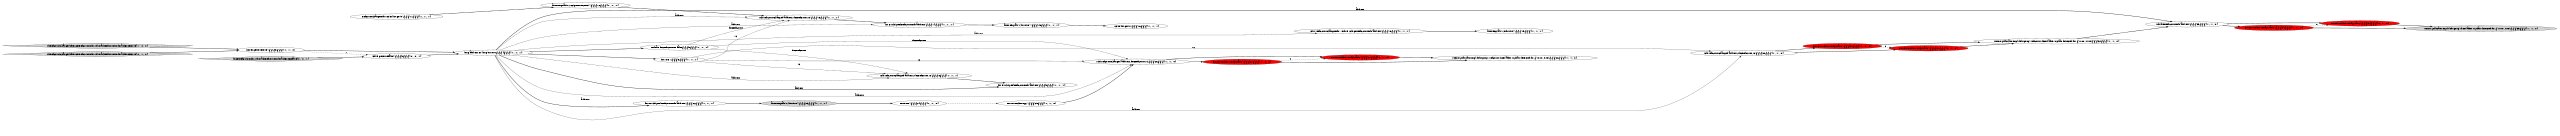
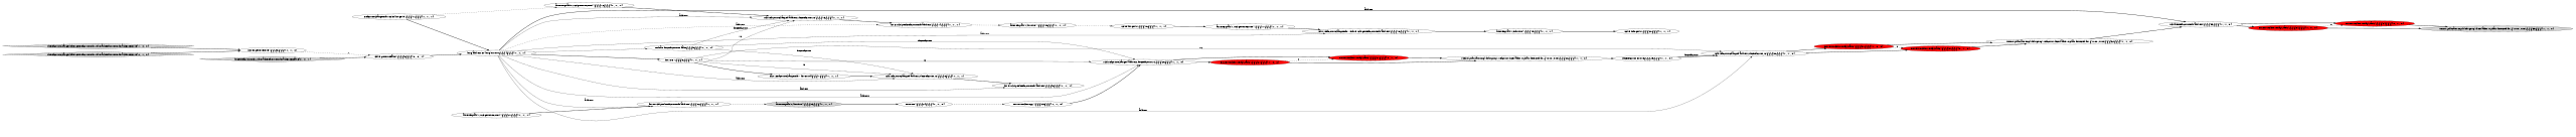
  digraph {
    rankdir=LR
    node [fillcolor=white shape=ellipse style=filled]
    edge [style=bold]
    n1 [label="List<RefCountChangeInfo> info = rchi.getRefCountInfo(address)@@@18@@@['1', '1', '1']"]
    n2 [label="assertEquals(1,info.size())@@@19@@@['1', '1', '1']"]
+   n3 [label="rcci = info.get(0)@@@20@@@['1', '1', '1']"]
    n4 [label="rchi.refCountChanged(address,decRefCount,rc)@@@8@@@['1', '1', '1']"]
    n5 [label="list = rchi.peekRefCountInfo(address)@@@9@@@['1', '1', '1']"]
    n6 [label="rchi = getTrueFalse()@@@3@@@['0', '0', '1']"]
    n7 [label="long address = (long)0x1000@@@4@@@['1', '1', '1']"]
    n8 [label="rchi.refCountChanged(address,decRefCount,rc)@@@30@@@['1', '1', '0']"]
    n9 [label="list = rchi.peekRefCountInfo(address)@@@22@@@['1', '1', '1']"]
    n10 [label="rchi.freeRefCountInfo(address)@@@33@@@['1', '1', '0']"]
    n11 [label="rchi.refCountChanged(address,decRefCount,rc)@@@26@@@['1', '1', '0']"]
    n12 [label="boolean decRefCount = false@@@5@@@['1', '1', '1']"]
    n13 [label="rchi.refCountChanged(address,decRefCount,rc)@@@13@@@['1', '1', '1']"]
    n14 [label="list = rchi.peekRefCountInfo(address)@@@14@@@['1', '1', '1']"]
    n15 [label="int rc = 1@@@6@@@['1', '1', '1']"]
    n16 [fillcolor=red label="PowerMockito.verifyStatic()@@@34@@@['0', '1', '0']"]
    n17 [fillcolor=lightgray label="MemoryAllocatorImpl.debugLog(\"freed after orphan detected for @1000\",true)@@@35@@@['1', '1', '0']"]
    n18 [fillcolor=lightgray label="doGetRefCountInfoWithTrackRefsTrueAndTrackFreesFalse['0', '0', '1']" shape=diamond]
    n19 [fillcolor=red label="PowerMockito.verifyStatic()@@@31@@@['0', '1', '0']"]
    n20 [fillcolor=red label="PowerMockito.verifyStatic()@@@31@@@['1', '0', '0']"]
    n21 [label="MemoryAllocatorImpl.debugLog(\"refCount deced after orphan detected for @1000\",true)@@@32@@@['1', '1', '0']"]
    n22 [label="RefCountChangeInfo rcci = list.get(0)@@@11@@@['1', '1', '1']"]
    n23 [label="assertEquals(0,rcci.getUseCount())@@@12@@@['1', '1', '1']"]
    n24 [fillcolor=lightgray label="doRefCountChangedAfterGetRefCountInfoWithTrackRefsTrueAndTrackFreesTrue['1', '0', '0']" shape=diamond]
    n25 [label="rchi = getTrueTrue()@@@3@@@['1', '1', '0']"]
    n26 [fillcolor=lightgray label="assertEquals(0,list.size())@@@23@@@['1', '1', '1']"]
    n27 [label="sor.mute()@@@24@@@['1', '1', '0']"]
    n28 [fillcolor=red label="PowerMockito.verifyStatic()@@@34@@@['1', '0', '0']"]
    n29 [fillcolor=red label="PowerMockito.verifyStatic()@@@27@@@['0', '1', '0']"]
    n30 [label="MemoryAllocatorImpl.debugLog(\"refCount inced after orphan detected for @1000\",true)@@@28@@@['1', '1', '0']"]
+   n31 [label="decRefCount = true@@@29@@@['1', '1', '0']"]
+   n32 [label="assertEquals(1,rcci.getUseCount())@@@17@@@['1', '1', '1']"]
    n33 [label="assertEquals(1,list.size())@@@15@@@['1', '1', '1']"]
    n34 [label="rcci = list.get(0)@@@16@@@['1', '1', '1']"]
    n35 [label="PowerMockito.spy()@@@25@@@['1', '1', '0']"]
+   n36 [label="assertEquals(1,rcci.getUseCount())@@@21@@@['1', '1', '1']"]
    n37 [fillcolor=red label="PowerMockito.verifyStatic()@@@27@@@['1', '0', '0']"]
    n38 [fillcolor=lightgray label="doRefCountChangedAfterGetRefCountInfoWithTrackRefsTrueAndTrackFreesTrue['0', '1', '0']" shape=diamond]
+   n39 [label="List<RefCountChangeInfo> list = null@@@7@@@['1', '1', '1']"]
    n1 -> n2
+   n2 -> n3
    n4 -> n5
    n6 -> n7
    n7 -> n1 [label=address style=solid]
    n7 -> n4 [label=address style=solid]
-   n7 -> n5 [label=address]
+   n7 -> n5 [label=address style=solid]
    n7 -> n8 [label=address style=solid]
-   n7 -> n9 [label=address]
+   n7 -> n9 [label=address style=solid]
    n7 -> n10 [label=address]
    n7 -> n11 [label=address style=solid]
-   n7 -> n12
+   n7 -> n12 [style=solid]
    n7 -> n13 [label=address style=solid]
-   n7 -> n14 [label=address style=solid]
+   n7 -> n14 [label=address style=dashed]
    n7 -> n15
    n8 -> n19
    n8 -> n20
-   n9 -> n26
+   n9 -> n26 [style=dashed]
    n10 -> n16
    n10 -> n28
    n11 -> n29
    n11 -> n37
    n12 -> n4 [label=decRefCount style=solid]
    n12 -> n11 [label=decRefCount style=solid]
    n12 -> n13 [label=decRefCount style=solid]
    n13 -> n14
-   n14 -> n33
+   n14 -> n33 [style=dashed]
    n15 -> n4 [label=rc style=solid]
    n15 -> n8 [label=rc style=solid]
    n15 -> n11 [label=rc style=solid]
    n15 -> n13 [label=rc style=solid]
+   n15 -> n39
    n16 -> n17
    n18 -> n6
    n19 -> n21
    n20 -> n19 [label=0 style=dashed]
    n20 -> n21
    n21 -> n10
-   n22 -> n23
+   n22 -> n23 [style=dashed]
    n23 -> n13
    n24 -> n25
    n25 -> n6 [label=7 style=dashed]
-   n25 -> n7
+   n22 -> n7
    n26 -> n27
    n27 -> n35 [style=dashed]
    n28 -> n16 [label=0 style=dashed]
    n28 -> n17
    n29 -> n30
-   n33 -> n34
+   n30 -> n31
+   n31 -> n8
+   n31 -> n8 [label=decRefCount style=solid]
+   n32 -> n1
+   n33 -> n34 [style=dashed]
+   n34 -> n32
    n35 -> n11
+   n36 -> n9
    n37 -> n29 [label=0 style=dashed]
    n37 -> n30
    n38 -> n25
+   n39 -> n4
  }
